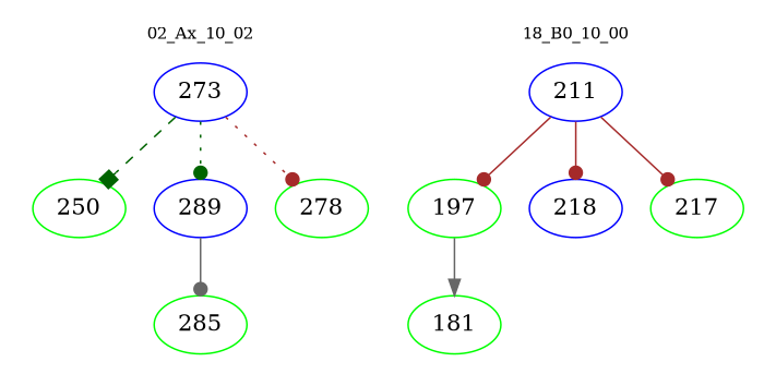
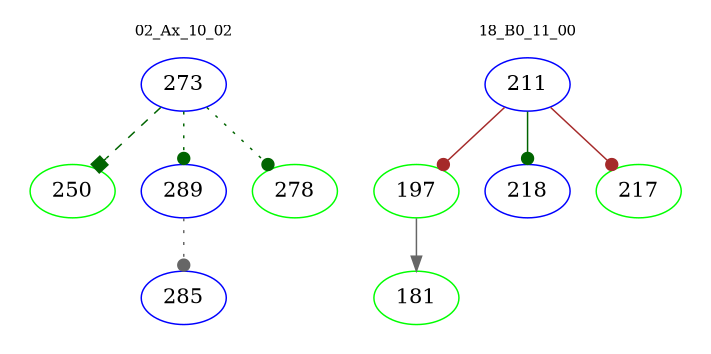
  digraph {
    node [color=green]
    edge [arrowhead=dot color=darkgreen style=solid]
    n1 [color=blue label=273]
    n2 [label=250]
    n3 [color=blue label=289]
    n4 [label=278]
-   n5 [label=285]
+   n5 [color=blue label=285]
    n6 [color=blue label=211]
    n7 [label=197]
    n8 [color=blue label=218]
    n9 [label=217]
    n10 [label=181]
    subgraph cluster_1 {
      color=white
      fontsize=10
      label="02_Ax_10_02"
      n1
      n2
      n3
      n4
      n5
    }
    subgraph cluster_2 {
      color=white
      fontsize=10
-     label="18_B0_10_00"
+     label="18_B0_11_00"
      n6
      n7
      n8
      n9
      n10
    }
    n1 -> n2 [arrowhead=box style=dashed]
    n1 -> n3 [style=dotted]
-   n1 -> n4 [color=brown style=dotted]
-   n3 -> n5 [color=gray40]
+   n1 -> n4 [style=dotted]
+   n3 -> n5 [color=gray40 style=dotted]
    n6 -> n7 [color=brown]
-   n6 -> n8 [color=brown]
+   n6 -> n8
    n6 -> n9 [color=brown]
    n7 -> n10 [arrowhead=normal color=gray40]
  }
